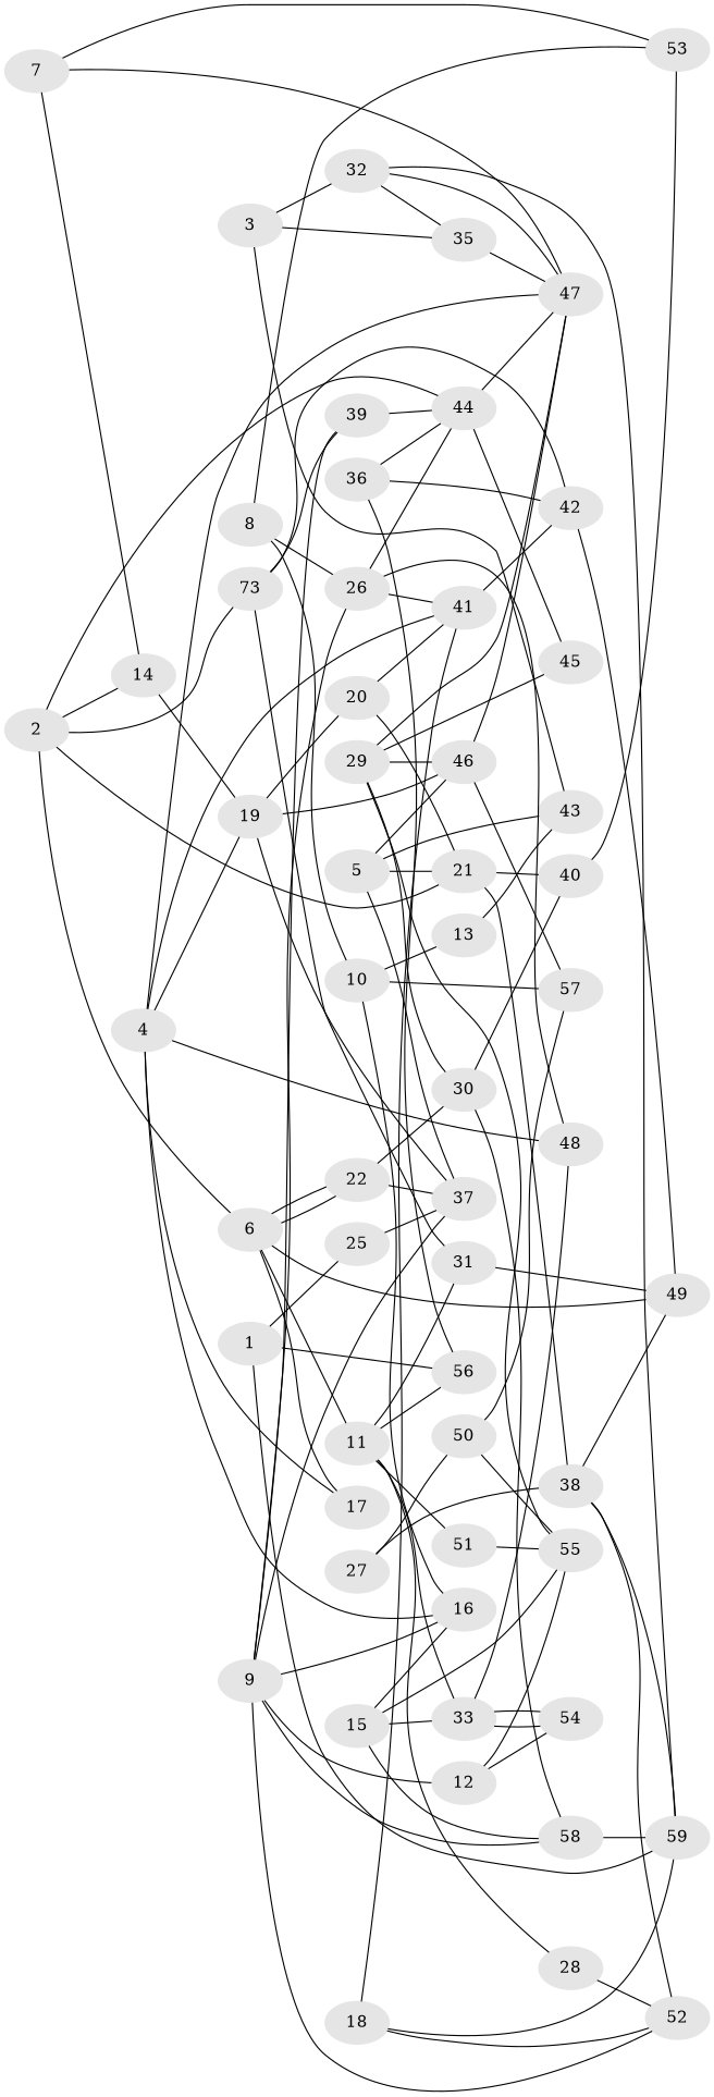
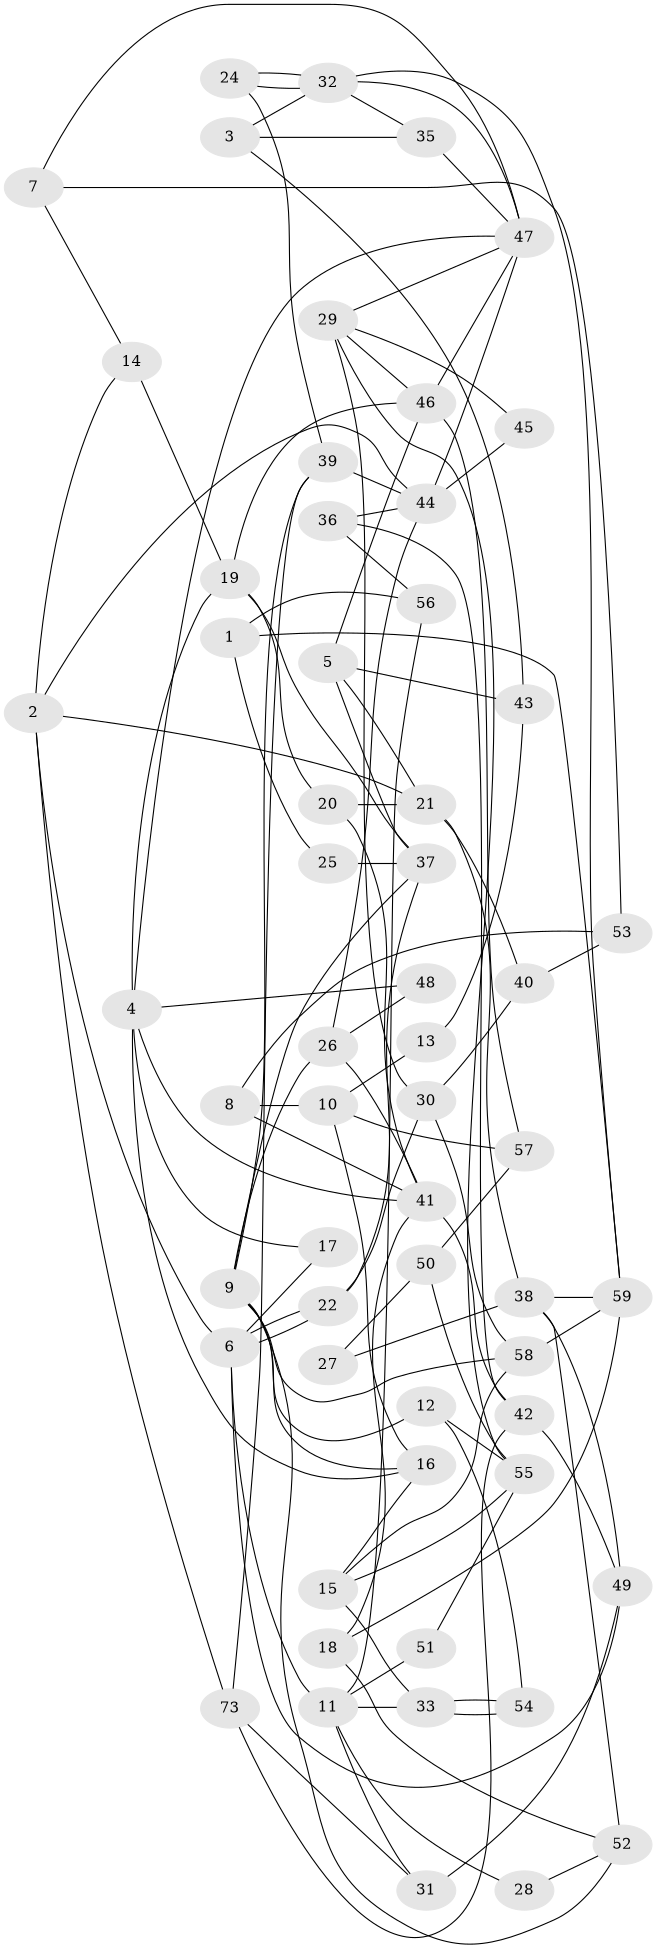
  graph {
    rankdir=LR
    node [color=gray90 style=filled]
    1
    25
    56
    59
    37
    2
    6
    14
    21
    n10 [label=73]
    44
    17
    11
    22
    49
    19
    38
    40
    39
    31
    42
    47
    45
    3
    32
    35
    43
    4
    16
    41
    48
    46
    20
    5
    57
    28
    33
    51
    30
    7
    53
    8
    10
    13
    9
    12
    26
    52
    58
    54
    55
    15
    18
+   24
    27
    50
    29
    36
    1 -- 25
    1 -- 56
    1 -- 59
    25 -- 37
    2 -- 6
    2 -- 14
    2 -- 21
    2 -- n10
    2 -- 44
    6 -- 17
    6 -- 11
    6 -- 22
    6 -- 22
    6 -- 49
    14 -- 19
    21 -- 38
    21 -- 40
    n10 -- 39
    n10 -- 31
    n10 -- 42
    44 -- 47
    44 -- 45
    11 -- 56
    11 -- 31
    11 -- 28
    11 -- 33
    11 -- 51
    22 -- 37
    22 -- 30
    19 -- 37
    19 -- 46
    19 -- 20
    38 -- 59
    38 -- 49
    38 -- 52
    40 -- 53
    39 -- 44
    31 -- 49
    42 -- 49
    3 -- 32
    3 -- 35
    3 -- 43
    32 -- 59
    32 -- 47
    32 -- 35
    35 -- 47
    4 -- 17
    4 -- 19
    4 -- 47
    4 -- 16
    4 -- 41
    4 -- 48
    41 -- 42
    46 -- 47
    46 -- 57
    20 -- 21
    20 -- 41
    5 -- 37
    5 -- 21
    5 -- 43
    5 -- 46
    28 -- 52
-   33 -- 48
    33 -- 54
    33 -- 54
    51 -- 55
    30 -- 40
    30 -- 58
    7 -- 14
    7 -- 47
    7 -- 53
-   8 -- 26
+   8 -- 41
    8 -- 53
    8 -- 10
    10 -- 16
    10 -- 57
    10 -- 13
    13 -- 43
    9 -- 37
    9 -- 39
    9 -- 16
    9 -- 12
    9 -- 26
    9 -- 52
    9 -- 58
    12 -- 54
    12 -- 55
    26 -- 44
    26 -- 41
    26 -- 48
    58 -- 59
    15 -- 16
    15 -- 33
    15 -- 58
    15 -- 55
    18 -- 59
    18 -- 41
    18 -- 52
+   24 -- 39
+   24 -- 32
+   24 -- 32
    27 -- 38
    27 -- 50
    50 -- 57
    50 -- 55
    29 -- 47
    29 -- 45
    29 -- 46
    29 -- 30
    29 -- 55
    36 -- 56
    36 -- 44
    36 -- 42
  }
